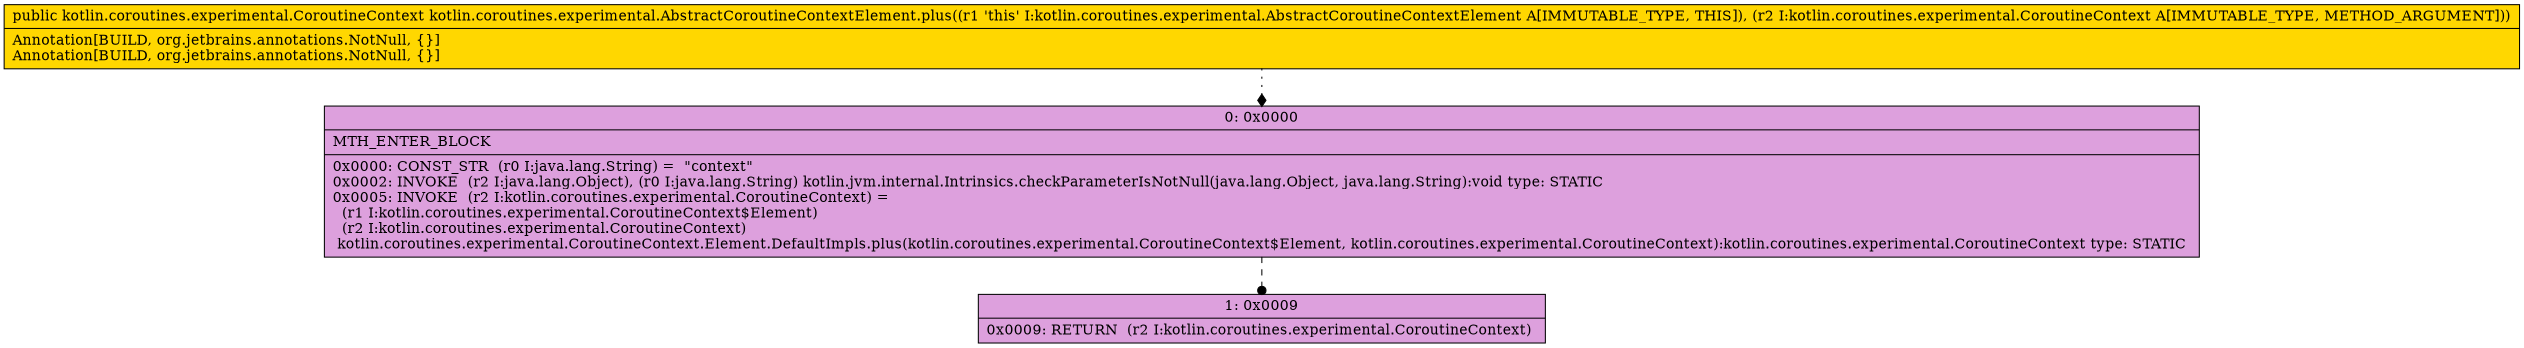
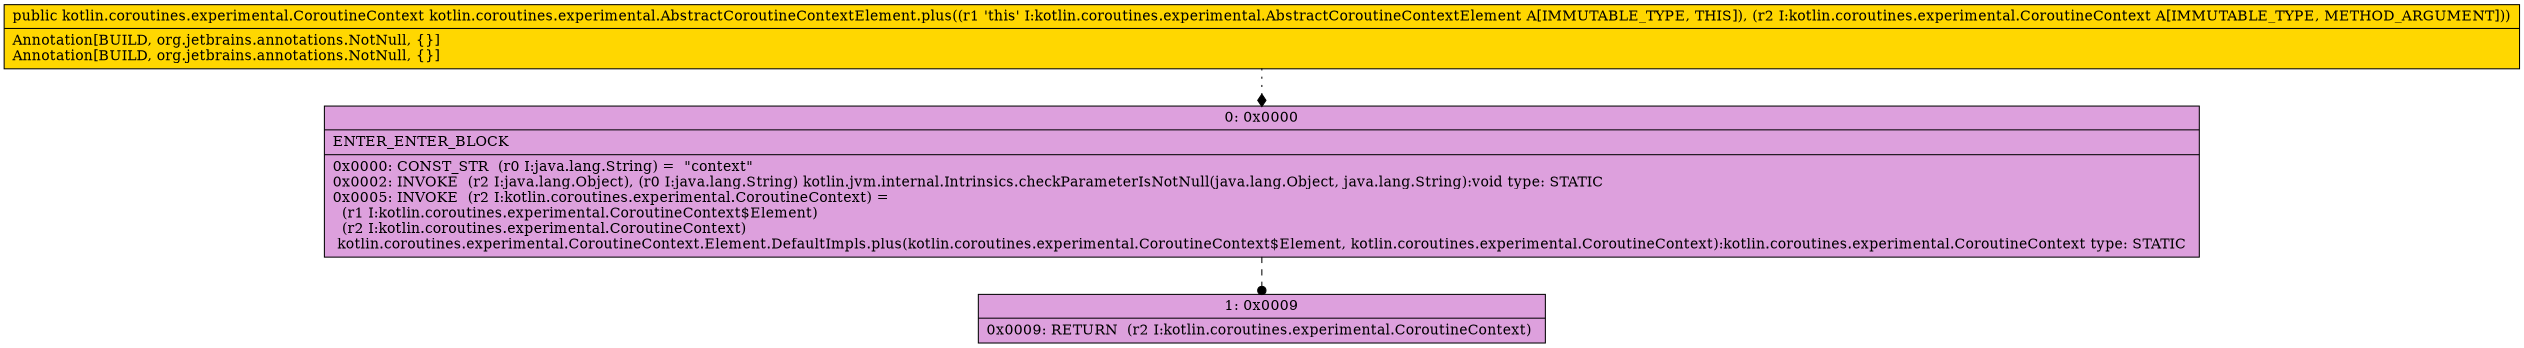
  digraph {
    node [shape=record style=filled fillcolor=plum]
-   n1 [label="{0\:\ 0x0000|MTH_ENTER_BLOCK\l|0x0000: CONST_STR  (r0 I:java.lang.String) =  \"context\" \l0x0002: INVOKE  (r2 I:java.lang.Object), (r0 I:java.lang.String) kotlin.jvm.internal.Intrinsics.checkParameterIsNotNull(java.lang.Object, java.lang.String):void type: STATIC \l0x0005: INVOKE  (r2 I:kotlin.coroutines.experimental.CoroutineContext) = \l  (r1 I:kotlin.coroutines.experimental.CoroutineContext$Element)\l  (r2 I:kotlin.coroutines.experimental.CoroutineContext)\l kotlin.coroutines.experimental.CoroutineContext.Element.DefaultImpls.plus(kotlin.coroutines.experimental.CoroutineContext$Element, kotlin.coroutines.experimental.CoroutineContext):kotlin.coroutines.experimental.CoroutineContext type: STATIC \l}"]
+   n1 [label="{0\:\ 0x0000|ENTER_ENTER_BLOCK\l|0x0000: CONST_STR  (r0 I:java.lang.String) =  \"context\" \l0x0002: INVOKE  (r2 I:java.lang.Object), (r0 I:java.lang.String) kotlin.jvm.internal.Intrinsics.checkParameterIsNotNull(java.lang.Object, java.lang.String):void type: STATIC \l0x0005: INVOKE  (r2 I:kotlin.coroutines.experimental.CoroutineContext) = \l  (r1 I:kotlin.coroutines.experimental.CoroutineContext$Element)\l  (r2 I:kotlin.coroutines.experimental.CoroutineContext)\l kotlin.coroutines.experimental.CoroutineContext.Element.DefaultImpls.plus(kotlin.coroutines.experimental.CoroutineContext$Element, kotlin.coroutines.experimental.CoroutineContext):kotlin.coroutines.experimental.CoroutineContext type: STATIC \l}"]
    n2 [label="{1\:\ 0x0009|0x0009: RETURN  (r2 I:kotlin.coroutines.experimental.CoroutineContext) \l}"]
    n3 [label="{public kotlin.coroutines.experimental.CoroutineContext kotlin.coroutines.experimental.AbstractCoroutineContextElement.plus((r1 'this' I:kotlin.coroutines.experimental.AbstractCoroutineContextElement A[IMMUTABLE_TYPE, THIS]), (r2 I:kotlin.coroutines.experimental.CoroutineContext A[IMMUTABLE_TYPE, METHOD_ARGUMENT]))  | Annotation[BUILD, org.jetbrains.annotations.NotNull, \{\}]\lAnnotation[BUILD, org.jetbrains.annotations.NotNull, \{\}]\l}" fillcolor=gold]
    n1 -> n2 [style=dashed arrowhead=dot]
    n3 -> n1 [style=dotted arrowhead=diamond]
  }
